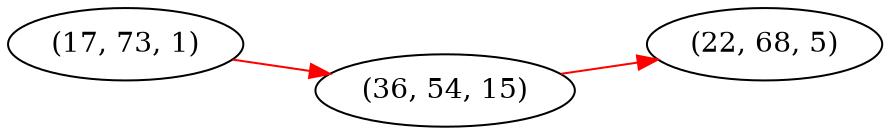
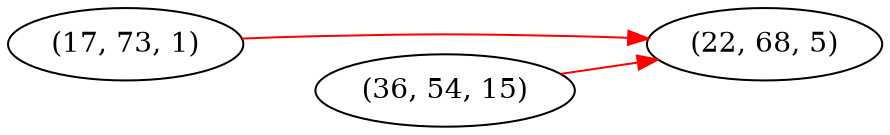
  digraph {
    rankdir=LR
    edge [color=red]
    "(17, 73, 1)"
    "(22, 68, 5)"
    "(36, 54, 15)"
-   "(17, 73, 1)" -> "(36, 54, 15)"
+   "(17, 73, 1)" -> "(22, 68, 5)"
    "(36, 54, 15)" -> "(22, 68, 5)"
  }
